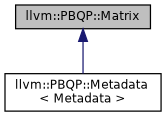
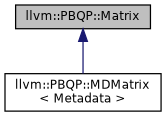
  digraph {
    node [color=black fontname=Helvetica fontsize=10 shape=box]
    n1 [fillcolor=grey75 fontcolor=black height=0.2 label="llvm::PBQP::Matrix" style=filled width=0.4]
-   n2 [height=0.2 label="llvm::PBQP::Metadata\l\< Metadata \>" width=0.4]
+   n2 [height=0.2 label="llvm::PBQP::MDMatrix\l\< Metadata \>" width=0.4]
    n1 -> n2 [color=midnightblue dir=back fontname=Helvetica fontsize=10 labelfontname=Helvetica labelfontsize=10 style=solid]
  }
